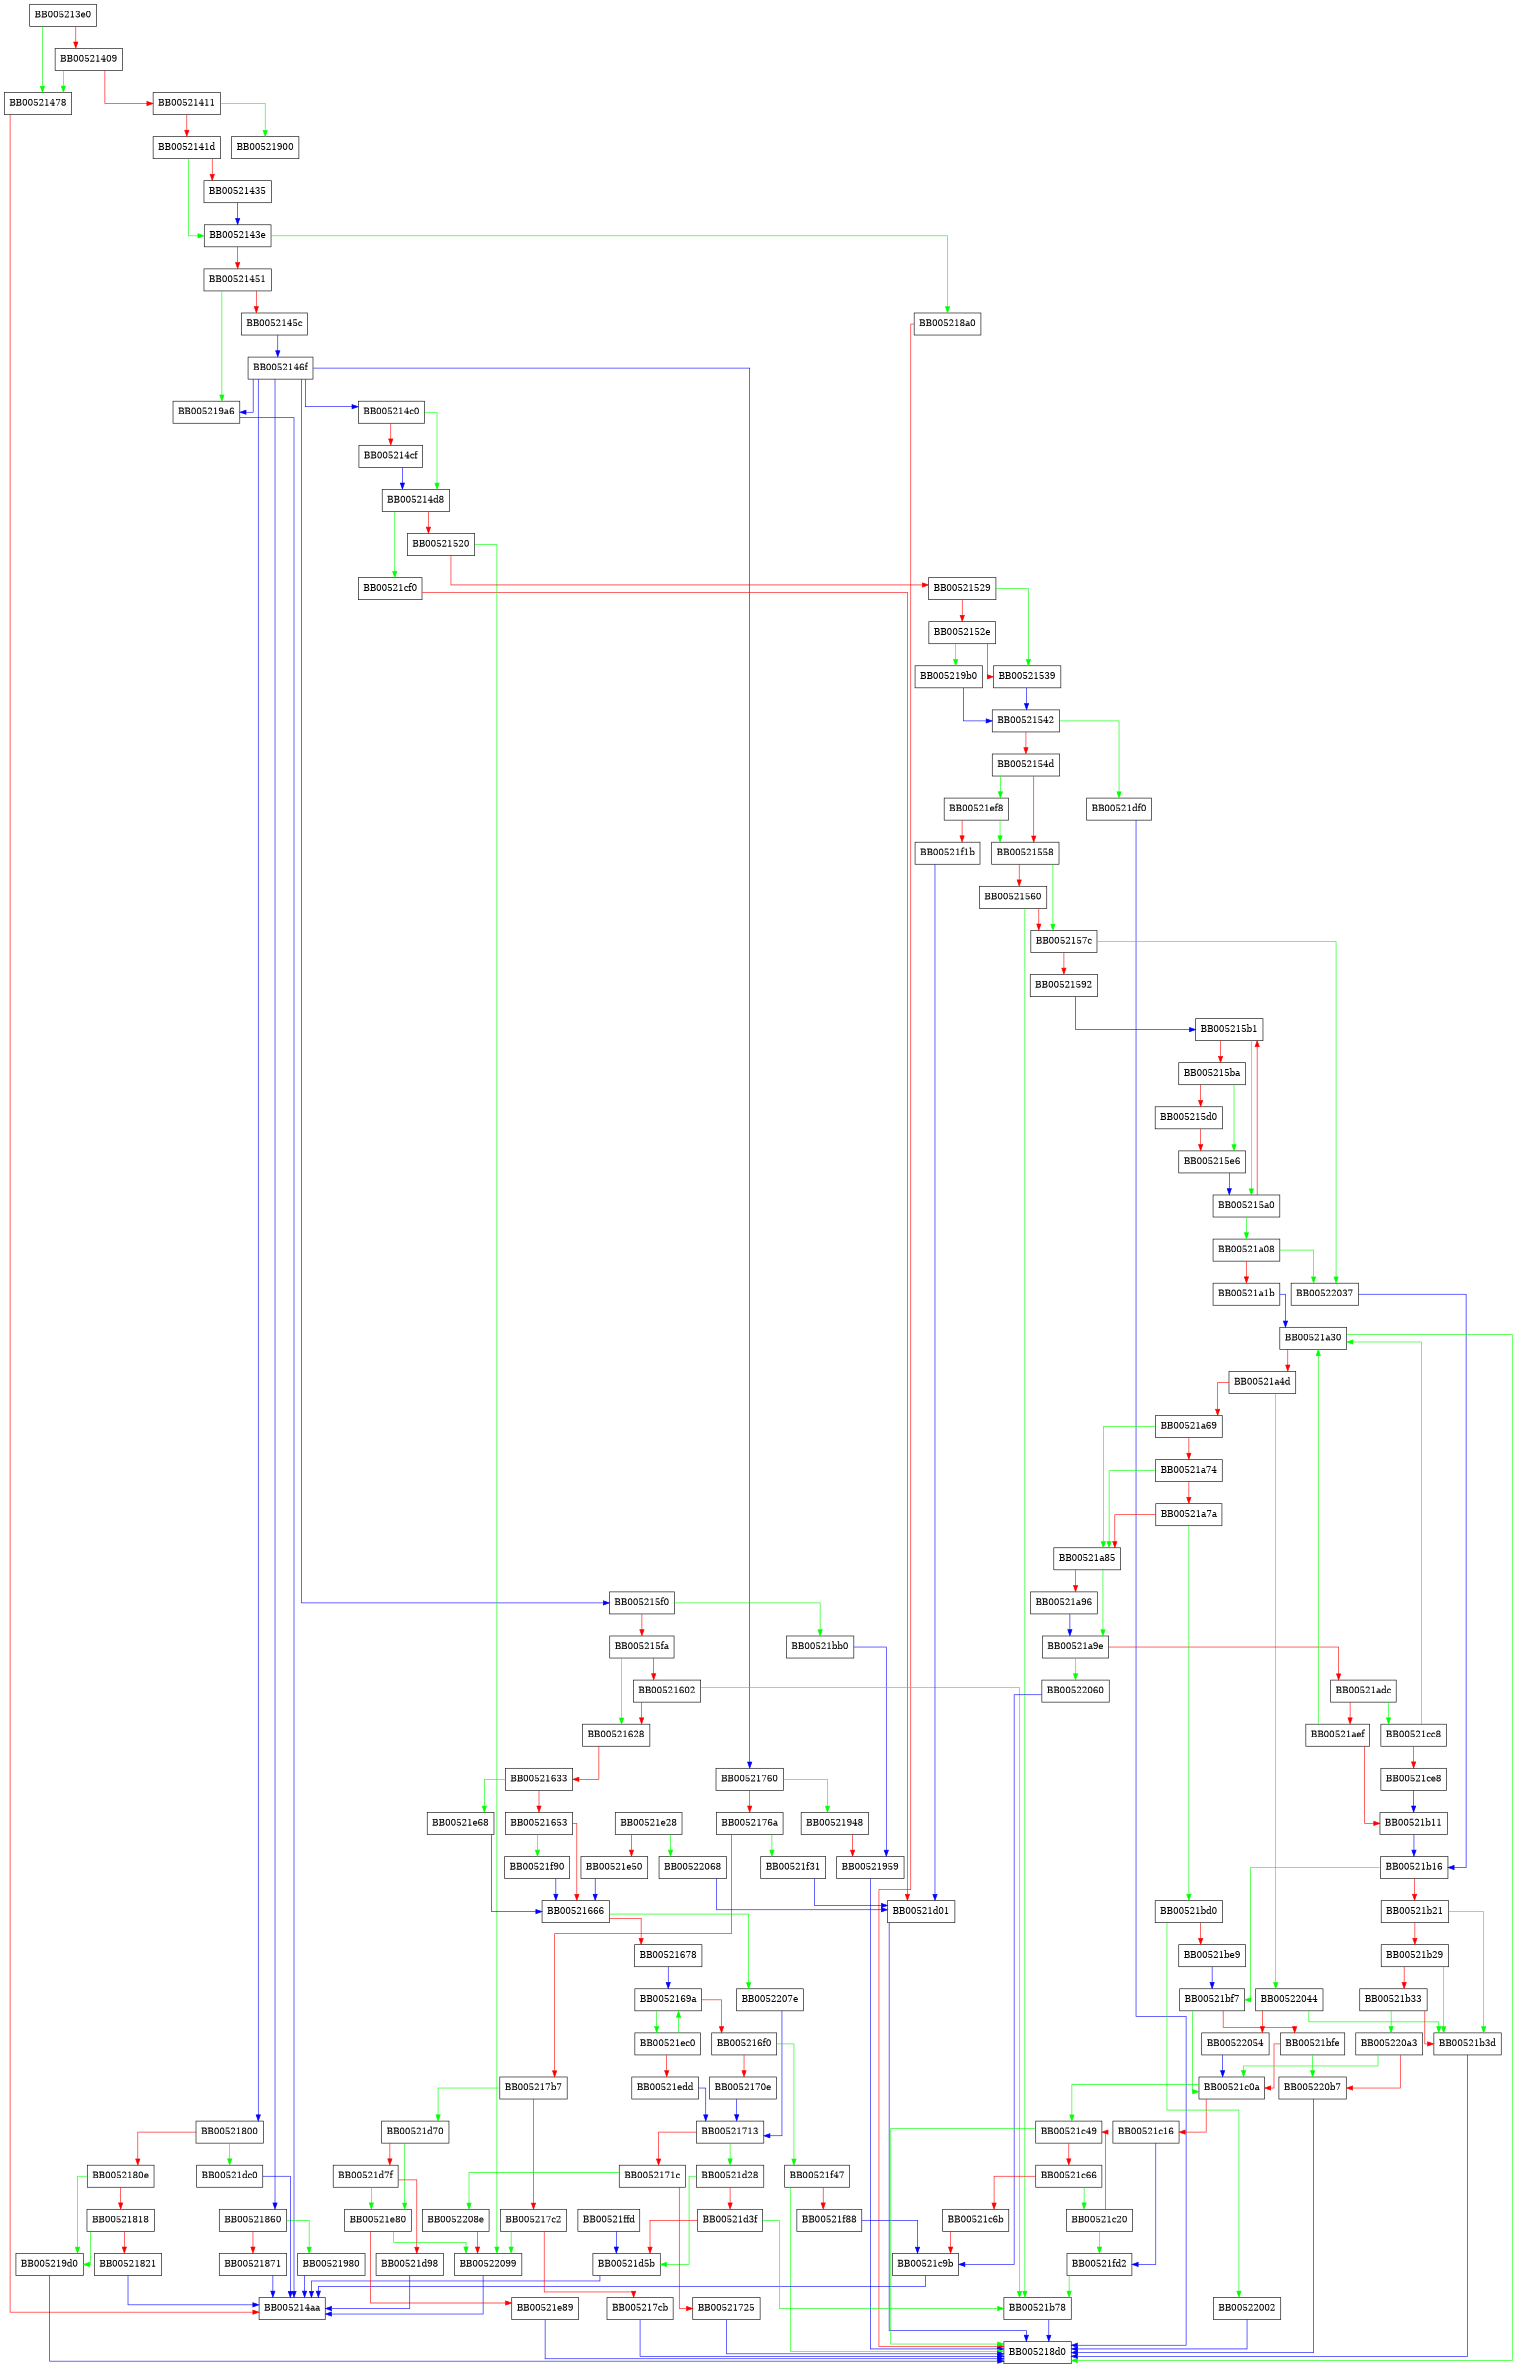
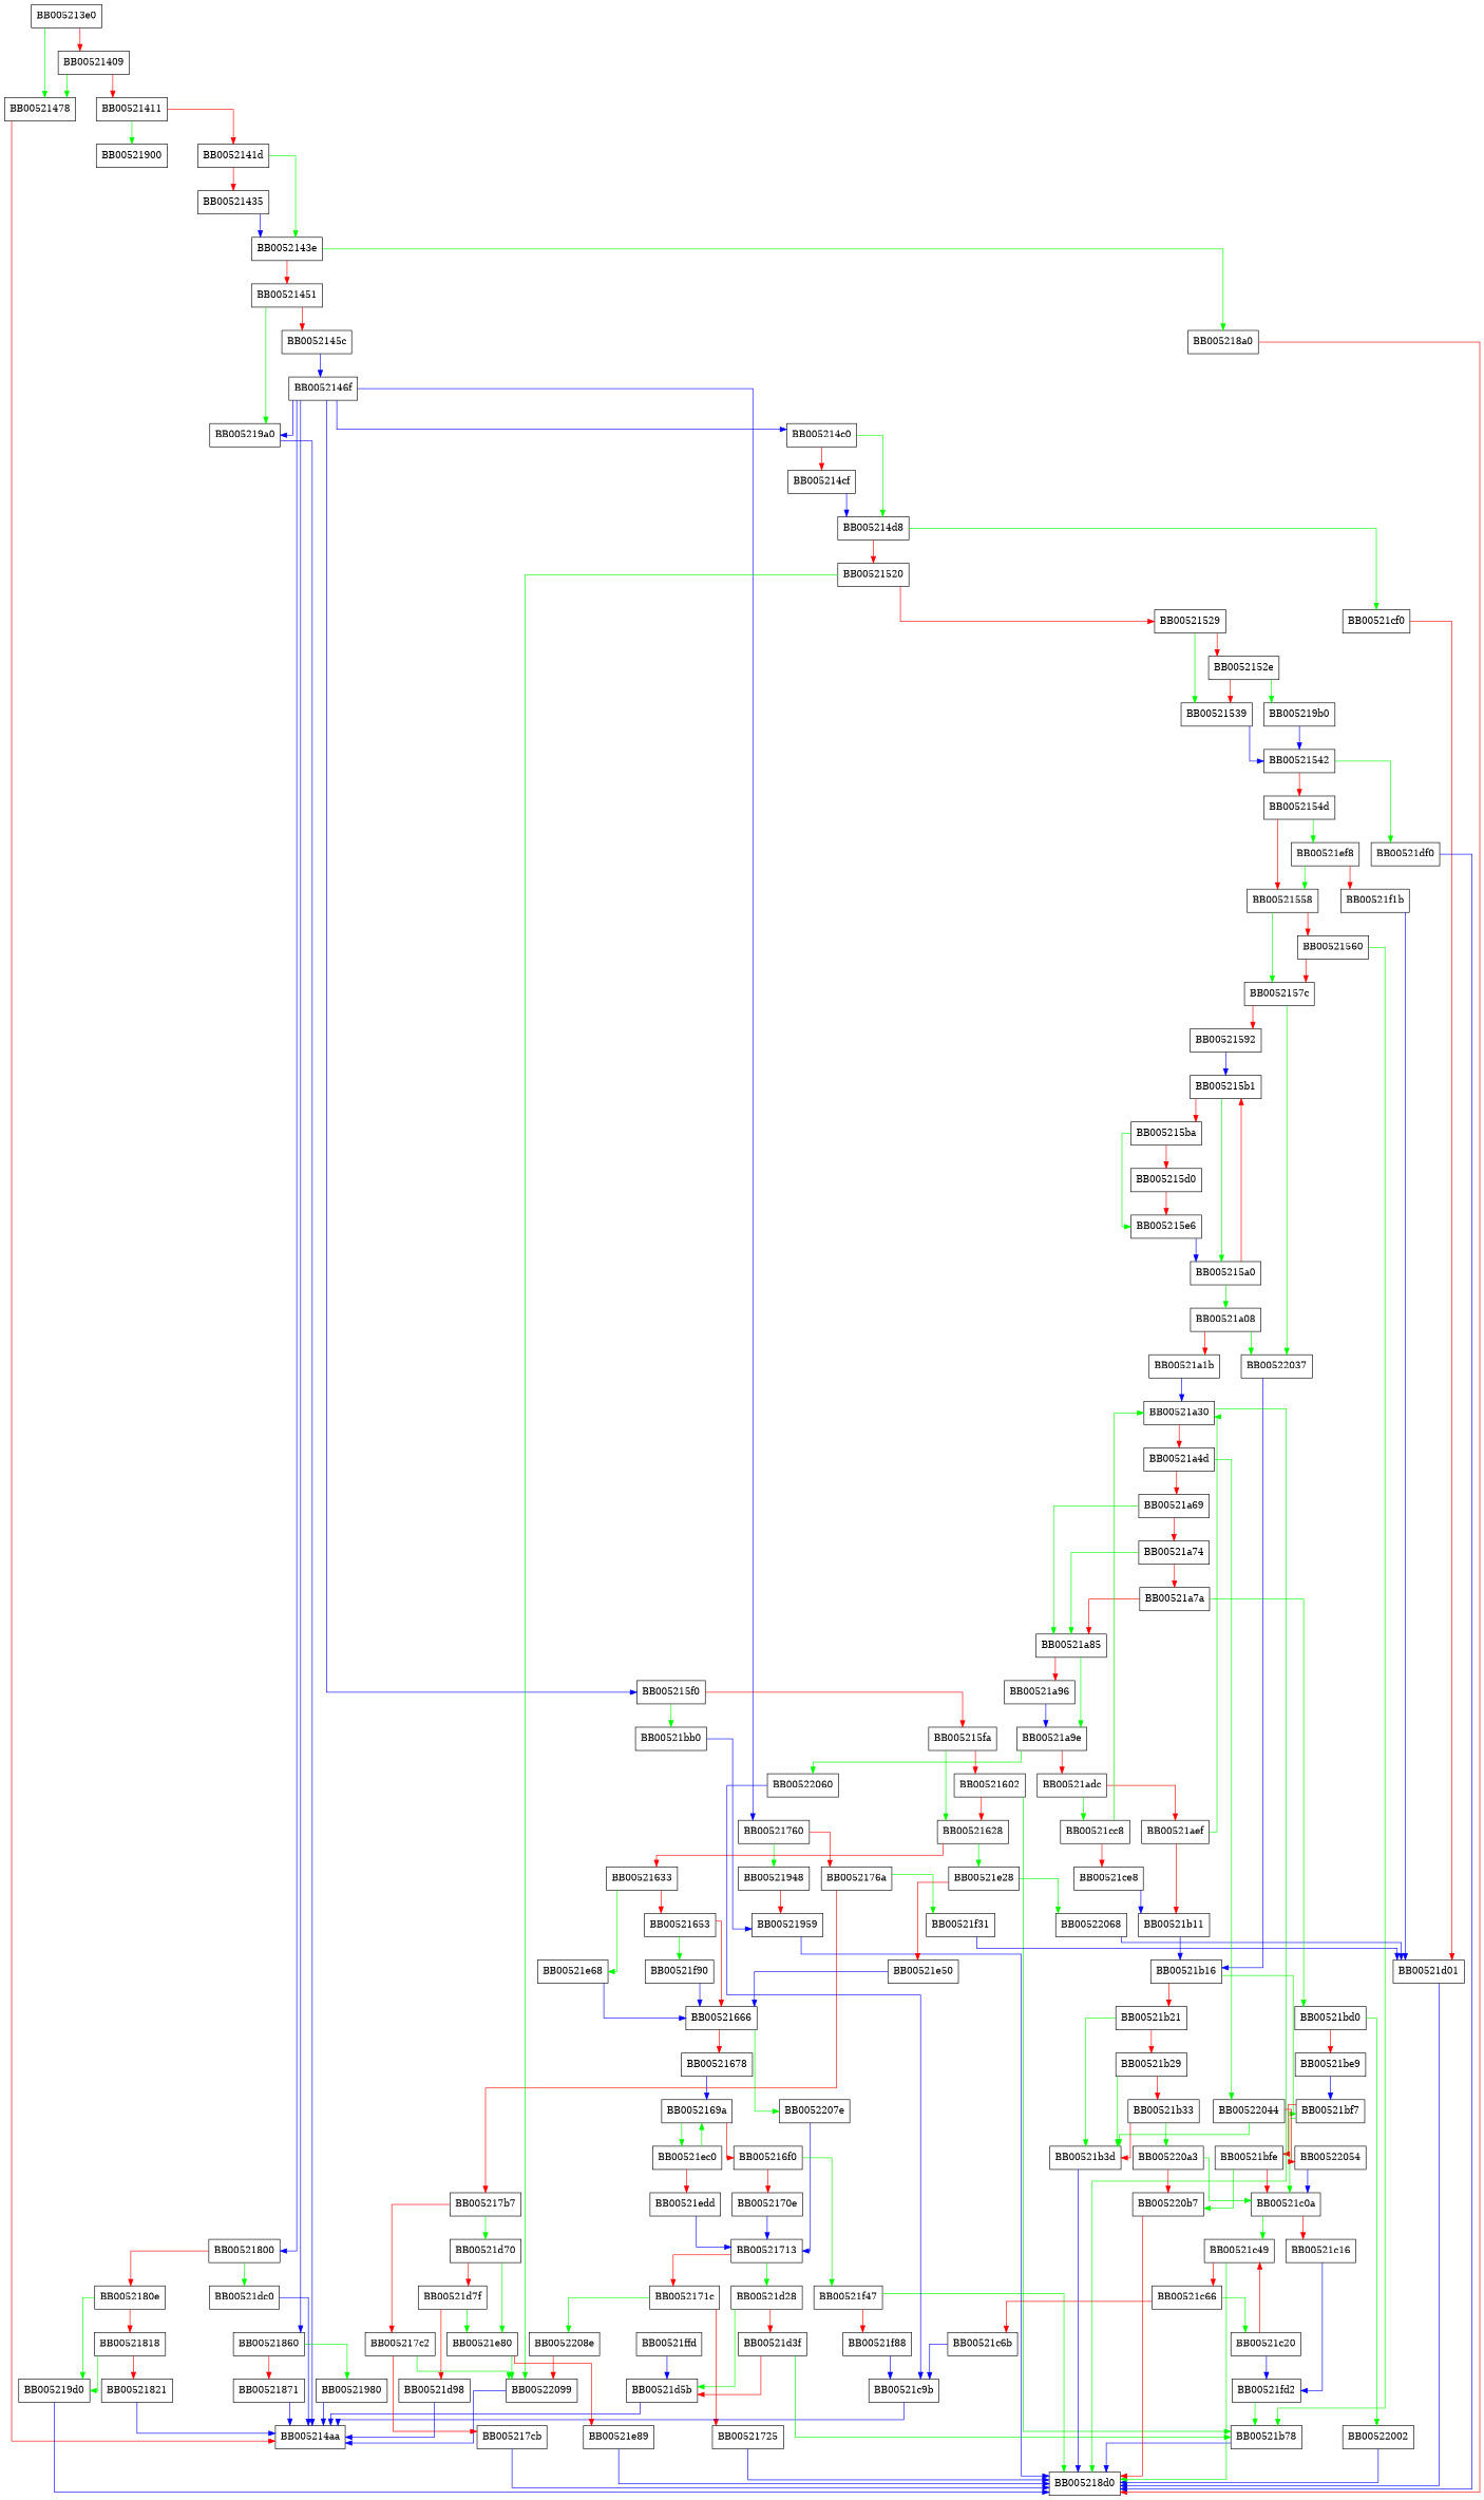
  digraph {
    splines=ortho
    node [shape=box]
    edge [color=red]
    BB005213e0
    BB00521478
    BB00521409
    BB005214aa
    BB00521411
    BB00521900
    BB0052141d
    BB0052143e
    BB00521435
    BB005218a0
    BB00521451
    BB005218d0
-   BB005219a0 [label=BB005219a6]
+   BB005219a0
    BB0052145c
    BB0052146f
    BB00521800
    BB005214c0
    BB005215f0
    BB00521860
    BB00521760
    BB00521dc0
    BB0052180e
    BB005214d8
    BB005214cf
    BB00521bb0
    BB005215fa
    BB00521980
    BB00521871
    BB00521948
    BB0052176a
    BB005219d0
    BB00521818
    BB00521cf0
    BB00521520
    BB00521959
    BB00521628
    BB00521602
    BB00521f31
    BB005217b7
    BB00521d01
    BB00522099
    BB00521529
    BB00521539
    BB0052152e
    BB00521542
    BB005219b0
    BB00521df0
    BB0052154d
    BB00521ef8
    BB00521558
    BB00521f1b
    BB0052157c
    BB00521560
    BB00522037
    BB00521592
    BB00521b78
    BB00521b16
    BB005215b1
    BB00521bf7
    BB00521b21
    BB005215a0
    BB005215ba
    BB00521a08
    BB005215e6
    BB005215d0
    BB00521a1b
    BB00521a30
    BB00521e28
    BB00521633
    BB00522068
    BB00521e50
    BB00521e68
    BB00521653
    BB00521666
    BB00521f90
    BB0052207e
    BB00521678
    BB00521713
    BB0052169a
    BB00521d28
    BB0052171c
    BB00521ec0
    BB005216f0
    BB00521edd
    BB00521f47
    BB0052170e
    BB00521f88
    BB00521c9b
    BB00521d5b
    BB00521d3f
    BB0052208e
    BB00521725
    BB00521d70
    BB005217c2
    BB00521e80
    BB00521d7f
    BB005217cb
    BB00521e89
    BB00521d98
    BB00521821
    BB00521a4d
    BB00522044
    BB00521a69
    BB00521b3d
    BB00522054
    BB00521a85
    BB00521a74
    BB00521c0a
    BB00521a9e
    BB00521a96
    BB00521a7a
    BB00522060
    BB00521adc
    BB00521bd0
    BB00522002
    BB00521be9
    BB00521cc8
    BB00521aef
    BB00521ce8
    BB00521b11
    BB00521bfe
    BB00521b29
    BB00521c49
    BB00521c16
    BB005220b7
    BB00521b33
    BB005220a3
    BB00521c66
    BB00521fd2
    BB00521c20
    BB00521c6b
    BB00521ffd
    BB005213e0 -> BB00521478 [color=green]
    BB005213e0 -> BB00521409
    BB00521478 -> BB005214aa
    BB00521409 -> BB00521478 [color=green]
    BB00521409 -> BB00521411
    BB00521411 -> BB00521900 [color=green]
    BB00521411 -> BB0052141d
    BB0052141d -> BB0052143e [color=green]
    BB0052141d -> BB00521435
    BB0052143e -> BB005218a0 [color=green]
    BB0052143e -> BB00521451
    BB00521435 -> BB0052143e [color=blue]
    BB005218a0 -> BB005218d0
    BB00521451 -> BB005219a0 [color=green]
    BB00521451 -> BB0052145c
    BB005219a0 -> BB005214aa [color=blue]
    BB0052145c -> BB0052146f [color=blue]
    BB0052146f -> BB005219a0 [color=blue]
    BB0052146f -> BB00521800 [color=blue]
    BB0052146f -> BB005214c0 [color=blue]
    BB0052146f -> BB005215f0 [color=blue]
    BB0052146f -> BB00521860 [color=blue]
    BB0052146f -> BB00521760 [color=blue]
    BB00521800 -> BB00521dc0 [color=green]
    BB00521800 -> BB0052180e
    BB005214c0 -> BB005214d8 [color=green]
    BB005214c0 -> BB005214cf
    BB005215f0 -> BB00521bb0 [color=green]
    BB005215f0 -> BB005215fa
    BB00521860 -> BB00521980 [color=green]
    BB00521860 -> BB00521871
    BB00521760 -> BB00521948 [color=green]
    BB00521760 -> BB0052176a
    BB00521dc0 -> BB005214aa [color=blue]
    BB0052180e -> BB005219d0 [color=green]
    BB0052180e -> BB00521818
    BB005214d8 -> BB00521cf0 [color=green]
    BB005214d8 -> BB00521520
    BB005214cf -> BB005214d8 [color=blue]
    BB00521bb0 -> BB00521959 [color=blue]
    BB005215fa -> BB00521628 [color=green]
    BB005215fa -> BB00521602
    BB00521980 -> BB005214aa [color=blue]
    BB00521871 -> BB005214aa [color=blue]
    BB00521948 -> BB00521959
    BB0052176a -> BB00521f31 [color=green]
    BB0052176a -> BB005217b7
    BB005219d0 -> BB005218d0 [color=blue]
    BB00521818 -> BB005219d0 [color=green]
    BB00521818 -> BB00521821
    BB00521cf0 -> BB00521d01
    BB00521520 -> BB00522099 [color=green]
    BB00521520 -> BB00521529
    BB00521959 -> BB005218d0 [color=blue]
+   BB00521628 -> BB00521e28 [color=green]
    BB00521628 -> BB00521633
    BB00521602 -> BB00521628
    BB00521602 -> BB00521b78 [color=green]
    BB00521f31 -> BB00521d01 [color=blue]
    BB005217b7 -> BB00521d70 [color=green]
    BB005217b7 -> BB005217c2
    BB00521d01 -> BB005218d0 [color=blue]
    BB00522099 -> BB005214aa [color=blue]
    BB00521529 -> BB00521539 [color=green]
    BB00521529 -> BB0052152e
    BB00521539 -> BB00521542 [color=blue]
    BB0052152e -> BB00521539
    BB0052152e -> BB005219b0 [color=green]
    BB00521542 -> BB00521df0 [color=green]
    BB00521542 -> BB0052154d
    BB005219b0 -> BB00521542 [color=blue]
    BB00521df0 -> BB005218d0 [color=blue]
    BB0052154d -> BB00521ef8 [color=green]
    BB0052154d -> BB00521558
    BB00521ef8 -> BB00521558 [color=green]
    BB00521ef8 -> BB00521f1b
    BB00521558 -> BB0052157c [color=green]
    BB00521558 -> BB00521560
    BB00521f1b -> BB00521d01 [color=blue]
    BB0052157c -> BB00522037 [color=green]
    BB0052157c -> BB00521592
    BB00521560 -> BB0052157c
    BB00521560 -> BB00521b78 [color=green]
    BB00522037 -> BB00521b16 [color=blue]
    BB00521592 -> BB005215b1 [color=blue]
    BB00521b78 -> BB005218d0 [color=blue]
    BB00521b16 -> BB00521bf7 [color=green]
    BB00521b16 -> BB00521b21
    BB005215b1 -> BB005215a0 [color=green]
    BB005215b1 -> BB005215ba
    BB00521bf7 -> BB00521c0a [color=green]
    BB00521bf7 -> BB00521bfe
    BB00521b21 -> BB00521b3d [color=green]
    BB00521b21 -> BB00521b29
    BB005215a0 -> BB005215b1
    BB005215a0 -> BB00521a08 [color=green]
    BB005215ba -> BB005215e6 [color=green]
    BB005215ba -> BB005215d0
    BB00521a08 -> BB00522037 [color=green]
    BB00521a08 -> BB00521a1b
    BB005215e6 -> BB005215a0 [color=blue]
    BB005215d0 -> BB005215e6
    BB00521a1b -> BB00521a30 [color=blue]
    BB00521a30 -> BB005218d0 [color=green]
    BB00521a30 -> BB00521a4d
    BB00521e28 -> BB00522068 [color=green]
    BB00521e28 -> BB00521e50
    BB00521633 -> BB00521e68 [color=green]
    BB00521633 -> BB00521653
    BB00522068 -> BB00521d01 [color=blue]
    BB00521e50 -> BB00521666 [color=blue]
    BB00521e68 -> BB00521666 [color=blue]
    BB00521653 -> BB00521666
    BB00521653 -> BB00521f90 [color=green]
    BB00521666 -> BB0052207e [color=green]
    BB00521666 -> BB00521678
    BB00521f90 -> BB00521666 [color=blue]
    BB0052207e -> BB00521713 [color=blue]
    BB00521678 -> BB0052169a [color=blue]
    BB00521713 -> BB00521d28 [color=green]
    BB00521713 -> BB0052171c
    BB0052169a -> BB00521ec0 [color=green]
    BB0052169a -> BB005216f0
    BB00521d28 -> BB00521d5b [color=green]
    BB00521d28 -> BB00521d3f
    BB0052171c -> BB0052208e [color=green]
    BB0052171c -> BB00521725
    BB00521ec0 -> BB0052169a [color=green]
    BB00521ec0 -> BB00521edd
    BB005216f0 -> BB00521f47 [color=green]
    BB005216f0 -> BB0052170e
    BB00521edd -> BB00521713 [color=blue]
    BB00521f47 -> BB005218d0 [color=green]
    BB00521f47 -> BB00521f88
    BB0052170e -> BB00521713 [color=blue]
    BB00521f88 -> BB00521c9b [color=blue]
    BB00521c9b -> BB005214aa [color=blue]
    BB00521d5b -> BB005214aa [color=blue]
    BB00521d3f -> BB00521b78 [color=green]
    BB00521d3f -> BB00521d5b
    BB0052208e -> BB00522099
    BB00521725 -> BB005218d0 [color=blue]
    BB00521d70 -> BB00521e80 [color=green]
    BB00521d70 -> BB00521d7f
    BB005217c2 -> BB00522099 [color=green]
    BB005217c2 -> BB005217cb
    BB00521e80 -> BB00522099 [color=green]
    BB00521e80 -> BB00521e89
    BB00521d7f -> BB00521e80 [color=green]
    BB00521d7f -> BB00521d98
    BB005217cb -> BB005218d0 [color=blue]
    BB00521e89 -> BB005218d0 [color=blue]
    BB00521d98 -> BB005214aa [color=blue]
    BB00521821 -> BB005214aa [color=blue]
    BB00521a4d -> BB00522044 [color=green]
    BB00521a4d -> BB00521a69
    BB00522044 -> BB00521b3d [color=green]
    BB00522044 -> BB00522054
    BB00521a69 -> BB00521a85 [color=green]
    BB00521a69 -> BB00521a74
    BB00521b3d -> BB005218d0 [color=blue]
    BB00522054 -> BB00521c0a [color=blue]
    BB00521a85 -> BB00521a9e [color=green]
    BB00521a85 -> BB00521a96
    BB00521a74 -> BB00521a85 [color=green]
    BB00521a74 -> BB00521a7a
    BB00521c0a -> BB00521c49 [color=green]
    BB00521c0a -> BB00521c16
    BB00521a9e -> BB00522060 [color=green]
    BB00521a9e -> BB00521adc
    BB00521a96 -> BB00521a9e [color=blue]
    BB00521a7a -> BB00521a85
    BB00521a7a -> BB00521bd0 [color=green]
    BB00522060 -> BB00521c9b [color=blue]
    BB00521adc -> BB00521cc8 [color=green]
    BB00521adc -> BB00521aef
    BB00521bd0 -> BB00522002 [color=green]
    BB00521bd0 -> BB00521be9
    BB00522002 -> BB005218d0 [color=blue]
    BB00521be9 -> BB00521bf7 [color=blue]
    BB00521cc8 -> BB00521a30 [color=green]
    BB00521cc8 -> BB00521ce8
    BB00521aef -> BB00521a30 [color=green]
    BB00521aef -> BB00521b11
    BB00521ce8 -> BB00521b11 [color=blue]
    BB00521b11 -> BB00521b16 [color=blue]
    BB00521bfe -> BB00521c0a
    BB00521bfe -> BB005220b7 [color=green]
    BB00521b29 -> BB00521b3d [color=green]
    BB00521b29 -> BB00521b33
    BB00521c49 -> BB005218d0 [color=green]
    BB00521c49 -> BB00521c66
    BB00521c16 -> BB00521fd2 [color=blue]
-   BB005220b7 -> BB005218d0 [color=blue]
+   BB005220b7 -> BB005218d0
    BB00521b33 -> BB00521b3d
    BB00521b33 -> BB005220a3 [color=green]
    BB005220a3 -> BB00521c0a [color=green]
    BB005220a3 -> BB005220b7
    BB00521c66 -> BB00521c20 [color=green]
    BB00521c66 -> BB00521c6b
    BB00521fd2 -> BB00521b78 [color=green]
    BB00521c20 -> BB00521c49
-   BB00521c20 -> BB00521fd2 [color=green]
-   BB00521c6b -> BB00521c9b
+   BB00521c20 -> BB00521fd2 [color=blue]
+   BB00521c6b -> BB00521c9b [color=blue]
    BB00521ffd -> BB00521d5b [color=blue]
  }
